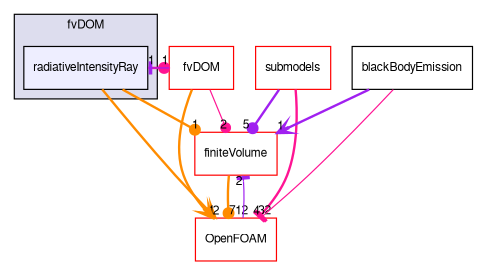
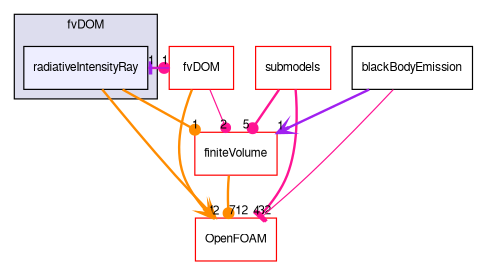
  digraph {
    compound=true
    node [fontname=FreeSans fontsize=10 shape=box color=red]
    edge [arrowhead=dot color=darkorange headlabel=1 labeldistance=1.5 labelfontname=FreeSans labelfontsize=10 style=bold]
    n1 [fillcolor="#eeeeff" label=radiativeIntensityRay pencolor=black style=filled color=""]
    n2 [label=finiteVolume]
    n3 [label=fvDOM]
    n4 [label=OpenFOAM]
    n5 [label=submodels]
    n6 [label=blackBodyEmission color=""]
    subgraph cluster_1 {
      bgcolor="#ddddee"
      fontname=FreeSans
      fontsize=10
      label=fvDOM
      pencolor=black
      n1
    }
    n1 -> n2
    n1 -> n3 [color=deeppink]
    n1 -> n4 [arrowhead=vee]
    n2 -> n4 [headlabel=712]
    n3 -> n1 [arrowhead=tee color=purple style=solid]
    n3 -> n2 [color=deeppink headlabel=2 style=solid]
    n3 -> n4 [arrowhead=vee headlabel=2]
-   n4 -> n2 [arrowhead=tee color=purple headlabel=2 style=solid]
-   n5 -> n2 [color=purple headlabel=5]
+   n5 -> n2 [color=deeppink headlabel=5]
    n5 -> n4 [arrowhead=tee color=deeppink headlabel=32]
    n6 -> n2 [arrowhead=vee color=purple]
    n6 -> n4 [arrowhead=tee color=deeppink headlabel=4 style=solid]
  }
